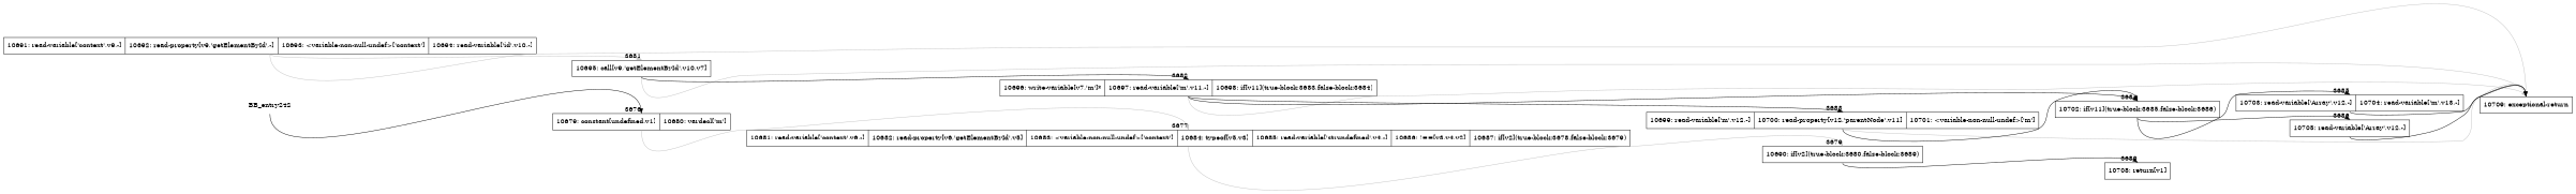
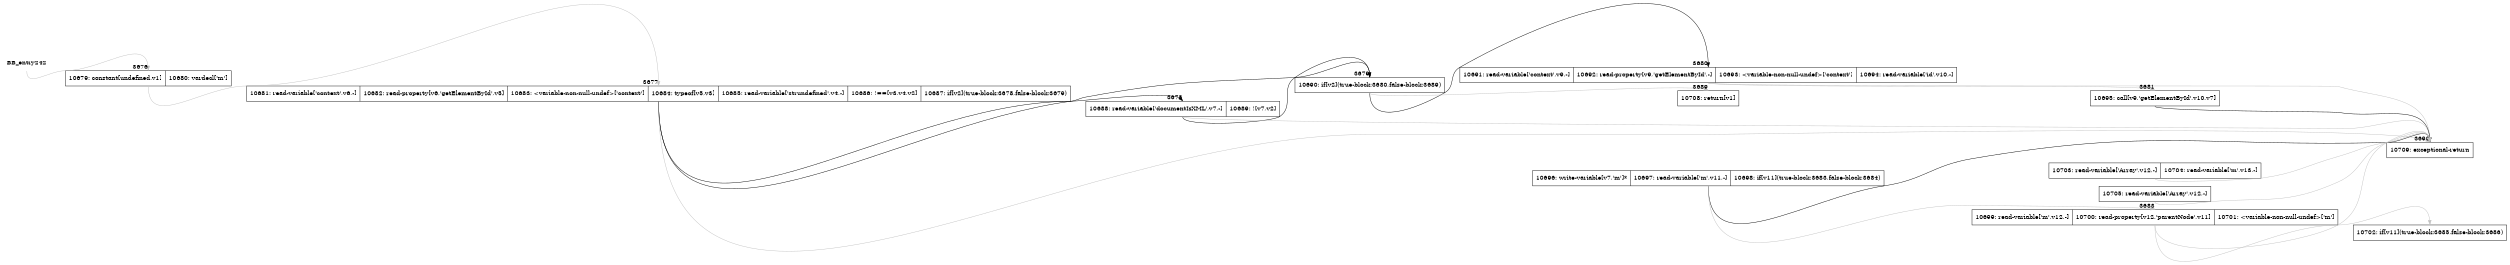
  digraph {
    rankdir=LR
    node [shape=record]
    edge [headport=n tailport=s]
    n1 [label=BB_entry242 shape=none]
    n2 [label="{10679: constant[undefined,v1]|10680: vardecl['m']}"]
    n3 [label="{10681: read-variable['context',v6,-]|10682: read-property[v6,'getElementById',v5]|10683: \<variable-non-null-undef\>['context']|10684: typeof[v5,v3]|10685: read-variable['strundefined',v4,-]|10686: !==[v3,v4,v2]|10687: if[v2](true-block:3678,false-block:3679)}"]
    n4 [label="{10690: if[v2](true-block:3680,false-block:3689)}"]
+   n5 [label="{10688: read-variable['documentIsXML',v7,-]|10689: ![v7,v2]}"]
    n6 [label="{10709: exceptional-return}"]
    n7 [label="{10691: read-variable['context',v9,-]|10692: read-property[v9,'getElementById',-]|10693: \<variable-non-null-undef\>['context']|10694: read-variable['id',v10,-]}"]
    n8 [label="{10708: return[v1]}"]
    n9 [label="{10695: call[v9,'getElementById',v10,v7]}"]
    n10 [label="{10696: write-variable[v7,'m']*|10697: read-variable['m',v11,-]|10698: if[v11](true-block:3683,false-block:3684)}"]
    n11 [label="{10702: if[v11](true-block:3685,false-block:3686)}"]
    n12 [label="{10699: read-variable['m',v12,-]|10700: read-property[v12,'parentNode',v11]|10701: \<variable-non-null-undef\>['m']}"]
    n13 [label="{10703: read-variable['Array',v12,-]|10704: read-variable['m',v13,-]}"]
    n14 [label="{10705: read-variable['Array',v12,-]}"]
-   n1 -> n2 [headlabel="    3676"]
+   n1 -> n2 [headlabel="    3676" color=gray]
    n2 -> n3 [color=gray headlabel="      3677"]
-   n3 -> n4 [headlabel="      3679" color=gray]
-   n4 -> n8 [headlabel="      3689"]
+   n3 -> n4 [headlabel="      3679"]
+   n3 -> n5 [headlabel="      3678"]
+   n3 -> n6 [color=gray headlabel="      3690"]
+   n4 -> n7 [headlabel="      3680"]
+   n4 -> n8 [headlabel="      3689" color=gray]
+   n5 -> n4
+   n5 -> n6 [color=gray]
    n7 -> n6 [color=gray]
    n7 -> n9 [color=gray headlabel="      3681"]
-   n9 -> n6 [color=gray]
-   n9 -> n10 [headlabel="      3682"]
-   n10 -> n6 [color=gray]
-   n10 -> n11 [headlabel="      3684"]
-   n10 -> n12 [headlabel="      3683"]
-   n11 -> n13 [headlabel="      3685"]
-   n11 -> n14 [headlabel="      3686"]
+   n9 -> n6 [color=black]
+   n10 -> n6 [color=black]
+   n10 -> n12 [headlabel="      3683" color=gray]
    n12 -> n6 [color=gray]
-   n12 -> n11
-   n13 -> n6 [color=black]
-   n14 -> n6 [color=black]
+   n12 -> n11 [color=gray]
+   n13 -> n6 [color=gray]
+   n14 -> n6 [color=gray]
  }
